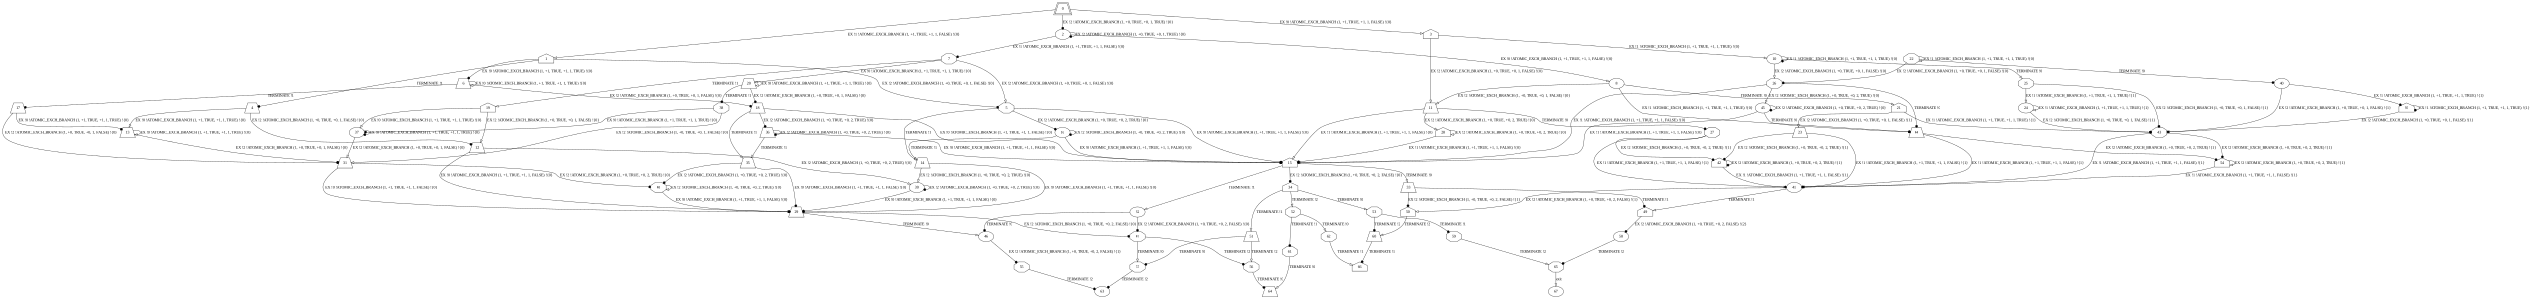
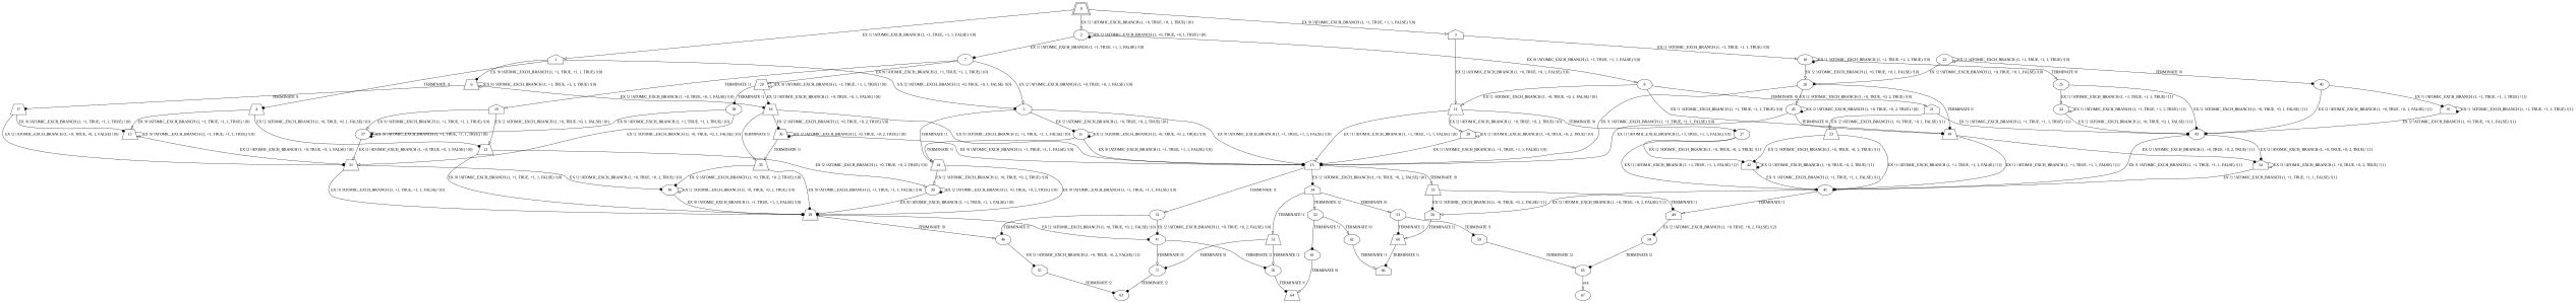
  digraph {
    fontname="Liberation Serif"
    node [fontname="Liberation Serif" shape=trapezium]
    edge [arrowhead=dot fontname="Liberation Serif"]
    0 [peripheries=2]
    1 [shape=house]
    2 [shape=ellipse]
    3 [shape=house]
    4
    5 [shape=octagon]
    6
    7 [shape=octagon]
    8 [shape=ellipse]
    10 [shape=ellipse]
    11
    12
    13
    14
    15 [shape=house]
    16 [shape=ellipse]
    17
    18
    19 [shape=house]
    20
    21 [shape=house]
    44
    25 [shape=octagon]
    26 [shape=octagon]
    27 [shape=octagon]
    28 [shape=house]
    29
    30 [shape=ellipse]
    31
    32 [shape=ellipse]
    33
    34 [shape=house]
    35
    36
    37 [shape=ellipse]
    38 [shape=octagon]
    23
    43 [shape=octagon]
    22 [shape=octagon]
    40 [shape=ellipse]
    41 [shape=ellipse]
    42 [shape=house]
    24 [shape=ellipse]
    45 [shape=ellipse]
    46 [shape=ellipse]
    47 [shape=octagon]
    48 [shape=octagon]
    49 [shape=house]
    50 [shape=house]
    51
    52 [shape=octagon]
    53 [shape=octagon]
    39 [shape=house]
    54 [shape=house]
    55 [shape=octagon]
    56 [shape=octagon]
    57 [shape=octagon]
    58 [shape=ellipse]
    60
    61 [shape=octagon]
    62 [shape=octagon]
    59 [shape=octagon]
    63 [shape=ellipse]
    64
    65 [shape=octagon]
    66 [shape=house]
    67 [shape=ellipse]
    0 -> 1 [arrowhead=onormal label="EX !1 !ATOMIC_EXCH_BRANCH (1, +1, TRUE, +1, 1, FALSE) !{0}"]
-   0 -> 2 [label="EX !2 !ATOMIC_EXCH_BRANCH (1, +0, TRUE, +0, 1, TRUE) !{0}"]
+   0 -> 2 [arrowhead=onormal label="EX !2 !ATOMIC_EXCH_BRANCH (1, +0, TRUE, +0, 1, TRUE) !{0}"]
    0 -> 3 [arrowhead=onormal label="EX !0 !ATOMIC_EXCH_BRANCH (1, +1, TRUE, +1, 1, FALSE) !{0}"]
    1 -> 4 [label="TERMINATE !1"]
    1 -> 5 [label="EX !2 !ATOMIC_EXCH_BRANCH (1, +0, TRUE, +0, 1, FALSE) !{0}"]
    1 -> 6 [label="EX !0 !ATOMIC_EXCH_BRANCH (1, +1, TRUE, +1, 1, TRUE) !{0}"]
    2 -> 2 [label="EX !2 !ATOMIC_EXCH_BRANCH (1, +0, TRUE, +0, 1, TRUE) !{0}"]
    2 -> 7 [label="EX !1 !ATOMIC_EXCH_BRANCH (1, +1, TRUE, +1, 1, FALSE) !{0}"]
    2 -> 8 [arrowhead=onormal label="EX !0 !ATOMIC_EXCH_BRANCH (1, +1, TRUE, +1, 1, FALSE) !{0}"]
    3 -> 10 [arrowhead=onormal label="EX !1 !ATOMIC_EXCH_BRANCH (1, +1, TRUE, +1, 1, TRUE) !{0}"]
    3 -> 11 [arrowhead=onormal label="EX !2 !ATOMIC_EXCH_BRANCH (1, +0, TRUE, +0, 1, FALSE) !{0}"]
    4 -> 12 [label="EX !2 !ATOMIC_EXCH_BRANCH (1, +0, TRUE, +0, 1, FALSE) !{0}"]
    4 -> 13 [arrowhead=onormal label="EX !0 !ATOMIC_EXCH_BRANCH (1, +1, TRUE, +1, 1, TRUE) !{0}"]
    5 -> 14 [arrowhead=onormal label="TERMINATE !1"]
    5 -> 15 [label="EX !0 !ATOMIC_EXCH_BRANCH (1, +1, TRUE, +1, 1, FALSE) !{0}"]
    5 -> 16 [label="EX !2 !ATOMIC_EXCH_BRANCH (1, +0, TRUE, +0, 2, TRUE) !{0}"]
    6 -> 6 [arrowhead=onormal label="EX !0 !ATOMIC_EXCH_BRANCH (1, +1, TRUE, +1, 1, TRUE) !{0}"]
    6 -> 17 [label="TERMINATE !1"]
    6 -> 18 [label="EX !2 !ATOMIC_EXCH_BRANCH (1, +0, TRUE, +0, 1, FALSE) !{0}"]
    7 -> 5 [arrowhead=onormal label="EX !2 !ATOMIC_EXCH_BRANCH (1, +0, TRUE, +0, 1, FALSE) !{0}"]
    7 -> 19 [arrowhead=onormal label="TERMINATE !1"]
    7 -> 20 [arrowhead=onormal label="EX !0 !ATOMIC_EXCH_BRANCH (1, +1, TRUE, +1, 1, TRUE) !{0}"]
    8 -> 11 [arrowhead=onormal label="EX !2 !ATOMIC_EXCH_BRANCH (1, +0, TRUE, +0, 1, FALSE) !{0}"]
    8 -> 21 [arrowhead=onormal label="TERMINATE !0"]
    8 -> 44 [label="EX !1 !ATOMIC_EXCH_BRANCH (1, +1, TRUE, +1, 1, TRUE) !{0}"]
    10 -> 10 [label="EX !1 !ATOMIC_EXCH_BRANCH (1, +1, TRUE, +1, 1, TRUE) !{0}"]
    10 -> 25 [arrowhead=onormal label="TERMINATE !0"]
    10 -> 26 [arrowhead=onormal label="EX !2 !ATOMIC_EXCH_BRANCH (1, +0, TRUE, +0, 1, FALSE) !{0}"]
    11 -> 15 [arrowhead=onormal label="EX !1 !ATOMIC_EXCH_BRANCH (1, +1, TRUE, +1, 1, FALSE) !{0}"]
    11 -> 27 [label="TERMINATE !0"]
    11 -> 28 [arrowhead=onormal label="EX !2 !ATOMIC_EXCH_BRANCH (1, +0, TRUE, +0, 2, TRUE) !{0}"]
    12 -> 29 [label="EX !0 !ATOMIC_EXCH_BRANCH (1, +1, TRUE, +1, 1, FALSE) !{0}"]
    12 -> 30 [arrowhead=onormal label="EX !2 !ATOMIC_EXCH_BRANCH (1, +0, TRUE, +0, 2, TRUE) !{0}"]
    13 -> 13 [arrowhead=onormal label="EX !0 !ATOMIC_EXCH_BRANCH (1, +1, TRUE, +1, 1, TRUE) !{0}"]
    13 -> 31 [label="EX !2 !ATOMIC_EXCH_BRANCH (1, +0, TRUE, +0, 1, FALSE) !{0}"]
    14 -> 29 [label="EX !0 !ATOMIC_EXCH_BRANCH (1, +1, TRUE, +1, 1, FALSE) !{0}"]
    14 -> 30 [arrowhead=onormal label="EX !2 !ATOMIC_EXCH_BRANCH (1, +0, TRUE, +0, 2, TRUE) !{0}"]
    15 -> 32 [arrowhead=onormal label="TERMINATE !1"]
    15 -> 33 [arrowhead=onormal label="TERMINATE !0"]
    15 -> 34 [label="EX !2 !ATOMIC_EXCH_BRANCH (1, +0, TRUE, +0, 2, FALSE) !{0}"]
    16 -> 14 [arrowhead=onormal label="TERMINATE !1"]
    16 -> 15 [label="EX !0 !ATOMIC_EXCH_BRANCH (1, +1, TRUE, +1, 1, FALSE) !{0}"]
    16 -> 16 [label="EX !2 !ATOMIC_EXCH_BRANCH (1, +0, TRUE, +0, 2, TRUE) !{0}"]
    17 -> 13 [label="EX !0 !ATOMIC_EXCH_BRANCH (1, +1, TRUE, +1, 1, TRUE) !{0}"]
    17 -> 31 [label="EX !2 !ATOMIC_EXCH_BRANCH (1, +0, TRUE, +0, 1, FALSE) !{0}"]
    18 -> 15 [arrowhead=onormal label="EX !0 !ATOMIC_EXCH_BRANCH (1, +1, TRUE, +1, 1, FALSE) !{0}"]
    18 -> 35 [arrowhead=onormal label="TERMINATE !1"]
    18 -> 36 [label="EX !2 !ATOMIC_EXCH_BRANCH (1, +0, TRUE, +0, 2, TRUE) !{0}"]
    19 -> 12 [arrowhead=onormal label="EX !2 !ATOMIC_EXCH_BRANCH (1, +0, TRUE, +0, 1, FALSE) !{0}"]
    19 -> 37 [arrowhead=onormal label="EX !0 !ATOMIC_EXCH_BRANCH (1, +1, TRUE, +1, 1, TRUE) !{0}"]
    20 -> 18 [label="EX !2 !ATOMIC_EXCH_BRANCH (1, +0, TRUE, +0, 1, FALSE) !{0}"]
    20 -> 20 [arrowhead=onormal label="EX !0 !ATOMIC_EXCH_BRANCH (1, +1, TRUE, +1, 1, TRUE) !{0}"]
    20 -> 38 [label="TERMINATE !1"]
    21 -> 23 [arrowhead=onormal label="EX !2 !ATOMIC_EXCH_BRANCH (1, +0, TRUE, +0, 1, FALSE) !{1}"]
    21 -> 43 [label="EX !1 !ATOMIC_EXCH_BRANCH (1, +1, TRUE, +1, 1, TRUE) !{1}"]
    44 -> 41 [arrowhead=onormal label="EX !1 !ATOMIC_EXCH_BRANCH (1, +1, TRUE, +1, 1, FALSE) !{1}"]
    44 -> 54 [label="EX !2 !ATOMIC_EXCH_BRANCH (1, +0, TRUE, +0, 2, TRUE) !{1}"]
    25 -> 43 [label="EX !2 !ATOMIC_EXCH_BRANCH (1, +0, TRUE, +0, 1, FALSE) !{1}"]
    25 -> 24 [arrowhead=onormal label="EX !1 !ATOMIC_EXCH_BRANCH (1, +1, TRUE, +1, 1, TRUE) !{1}"]
    26 -> 15 [arrowhead=onormal label="EX !1 !ATOMIC_EXCH_BRANCH (1, +1, TRUE, +1, 1, FALSE) !{0}"]
    26 -> 44 [label="TERMINATE !0"]
    26 -> 45 [arrowhead=onormal label="EX !2 !ATOMIC_EXCH_BRANCH (1, +0, TRUE, +0, 2, TRUE) !{0}"]
    27 -> 41 [label="EX !1 !ATOMIC_EXCH_BRANCH (1, +1, TRUE, +1, 1, FALSE) !{1}"]
    27 -> 42 [label="EX !2 !ATOMIC_EXCH_BRANCH (1, +0, TRUE, +0, 2, TRUE) !{1}"]
    28 -> 15 [label="EX !1 !ATOMIC_EXCH_BRANCH (1, +1, TRUE, +1, 1, FALSE) !{0}"]
    28 -> 28 [arrowhead=onormal label="EX !2 !ATOMIC_EXCH_BRANCH (1, +0, TRUE, +0, 2, TRUE) !{0}"]
    29 -> 46 [arrowhead=onormal label="TERMINATE !0"]
    29 -> 47 [label="EX !2 !ATOMIC_EXCH_BRANCH (1, +0, TRUE, +0, 2, FALSE) !{0}"]
    30 -> 29 [label="EX !0 !ATOMIC_EXCH_BRANCH (1, +1, TRUE, +1, 1, FALSE) !{0}"]
    30 -> 30 [label="EX !2 !ATOMIC_EXCH_BRANCH (1, +0, TRUE, +0, 2, TRUE) !{0}"]
    31 -> 29 [label="EX !0 !ATOMIC_EXCH_BRANCH (1, +1, TRUE, +1, 1, FALSE) !{0}"]
    31 -> 48 [label="EX !2 !ATOMIC_EXCH_BRANCH (1, +0, TRUE, +0, 2, TRUE) !{0}"]
    32 -> 46 [label="TERMINATE !0"]
    32 -> 47 [label="EX !2 !ATOMIC_EXCH_BRANCH (1, +0, TRUE, +0, 2, FALSE) !{0}"]
    33 -> 49 [label="TERMINATE !1"]
    33 -> 50 [label="EX !2 !ATOMIC_EXCH_BRANCH (1, +0, TRUE, +0, 2, FALSE) !{1}"]
    34 -> 51 [arrowhead=onormal label="TERMINATE !1"]
    34 -> 52 [arrowhead=onormal label="TERMINATE !2"]
    34 -> 53 [arrowhead=onormal label="TERMINATE !0"]
    35 -> 29 [label="EX !0 !ATOMIC_EXCH_BRANCH (1, +1, TRUE, +1, 1, FALSE) !{0}"]
    35 -> 48 [label="EX !2 !ATOMIC_EXCH_BRANCH (1, +0, TRUE, +0, 2, TRUE) !{0}"]
    36 -> 15 [label="EX !0 !ATOMIC_EXCH_BRANCH (1, +1, TRUE, +1, 1, FALSE) !{0}"]
    36 -> 35 [arrowhead=onormal label="TERMINATE !1"]
    36 -> 36 [label="EX !2 !ATOMIC_EXCH_BRANCH (1, +0, TRUE, +0, 2, TRUE) !{0}"]
    37 -> 31 [arrowhead=onormal label="EX !2 !ATOMIC_EXCH_BRANCH (1, +0, TRUE, +0, 1, FALSE) !{0}"]
    37 -> 37 [label="EX !0 !ATOMIC_EXCH_BRANCH (1, +1, TRUE, +1, 1, TRUE) !{0}"]
    38 -> 31 [arrowhead=onormal label="EX !2 !ATOMIC_EXCH_BRANCH (1, +0, TRUE, +0, 1, FALSE) !{0}"]
    38 -> 37 [label="EX !0 !ATOMIC_EXCH_BRANCH (1, +1, TRUE, +1, 1, TRUE) !{0}"]
    23 -> 41 [label="EX !1 !ATOMIC_EXCH_BRANCH (1, +1, TRUE, +1, 1, FALSE) !{1}"]
    23 -> 42 [label="EX !2 !ATOMIC_EXCH_BRANCH (1, +0, TRUE, +0, 2, TRUE) !{1}"]
    43 -> 41 [arrowhead=onormal label="EX !1 !ATOMIC_EXCH_BRANCH (1, +1, TRUE, +1, 1, FALSE) !{1}"]
    43 -> 54 [label="EX !2 !ATOMIC_EXCH_BRANCH (1, +0, TRUE, +0, 2, TRUE) !{1}"]
    22 -> 26 [label="EX !2 !ATOMIC_EXCH_BRANCH (1, +0, TRUE, +0, 1, FALSE) !{0}"]
    22 -> 22 [arrowhead=onormal label="EX !1 !ATOMIC_EXCH_BRANCH (1, +1, TRUE, +1, 1, TRUE) !{0}"]
    22 -> 40 [label="TERMINATE !0"]
    40 -> 43 [label="EX !2 !ATOMIC_EXCH_BRANCH (1, +0, TRUE, +0, 1, FALSE) !{1}"]
    40 -> 39 [label="EX !1 !ATOMIC_EXCH_BRANCH (1, +1, TRUE, +1, 1, TRUE) !{1}"]
    41 -> 49 [arrowhead=onormal label="TERMINATE !1"]
    41 -> 50 [arrowhead=onormal label="EX !2 !ATOMIC_EXCH_BRANCH (1, +0, TRUE, +0, 2, FALSE) !{1}"]
    42 -> 41 [arrowhead=onormal label="EX !1 !ATOMIC_EXCH_BRANCH (1, +1, TRUE, +1, 1, FALSE) !{1}"]
    42 -> 42 [label="EX !2 !ATOMIC_EXCH_BRANCH (1, +0, TRUE, +0, 2, TRUE) !{1}"]
    24 -> 43 [label="EX !2 !ATOMIC_EXCH_BRANCH (1, +0, TRUE, +0, 1, FALSE) !{1}"]
    24 -> 24 [arrowhead=onormal label="EX !1 !ATOMIC_EXCH_BRANCH (1, +1, TRUE, +1, 1, TRUE) !{1}"]
    45 -> 15 [label="EX !1 !ATOMIC_EXCH_BRANCH (1, +1, TRUE, +1, 1, FALSE) !{0}"]
    45 -> 44 [label="TERMINATE !0"]
    45 -> 45 [label="EX !2 !ATOMIC_EXCH_BRANCH (1, +0, TRUE, +0, 2, TRUE) !{0}"]
    46 -> 55 [label="EX !2 !ATOMIC_EXCH_BRANCH (1, +0, TRUE, +0, 2, FALSE) !{1}"]
    47 -> 56 [label="TERMINATE !2"]
    47 -> 57 [arrowhead=onormal label="TERMINATE !0"]
    48 -> 29 [arrowhead=onormal label="EX !0 !ATOMIC_EXCH_BRANCH (1, +1, TRUE, +1, 1, FALSE) !{0}"]
    48 -> 48 [arrowhead=onormal label="EX !2 !ATOMIC_EXCH_BRANCH (1, +0, TRUE, +0, 2, TRUE) !{0}"]
    49 -> 58 [label="EX !2 !ATOMIC_EXCH_BRANCH (1, +0, TRUE, +0, 2, FALSE) !{2}"]
    50 -> 60 [arrowhead=onormal label="TERMINATE !2"]
    51 -> 56 [arrowhead=onormal label="TERMINATE !2"]
    51 -> 57 [label="TERMINATE !0"]
    52 -> 61 [label="TERMINATE !1"]
    52 -> 62 [arrowhead=onormal label="TERMINATE !0"]
    53 -> 60 [label="TERMINATE !2"]
    53 -> 59 [label="TERMINATE !1"]
    39 -> 43 [arrowhead=onormal label="EX !2 !ATOMIC_EXCH_BRANCH (1, +0, TRUE, +0, 1, FALSE) !{1}"]
    39 -> 39 [label="EX !1 !ATOMIC_EXCH_BRANCH (1, +1, TRUE, +1, 1, TRUE) !{1}"]
    54 -> 41 [label="EX !1 !ATOMIC_EXCH_BRANCH (1, +1, TRUE, +1, 1, FALSE) !{1}"]
    54 -> 54 [arrowhead=onormal label="EX !2 !ATOMIC_EXCH_BRANCH (1, +0, TRUE, +0, 2, TRUE) !{1}"]
    55 -> 63 [label="TERMINATE !2"]
    56 -> 64 [label="TERMINATE !0"]
    57 -> 63 [label="TERMINATE !2"]
    58 -> 65 [label="TERMINATE !2"]
    60 -> 66 [label="TERMINATE !1"]
    61 -> 64 [arrowhead=onormal label="TERMINATE !0"]
    62 -> 66 [arrowhead=onormal label="TERMINATE !1"]
    59 -> 65 [arrowhead=onormal label="TERMINATE !2"]
    65 -> 67 [arrowhead=onormal label=exit]
  }
